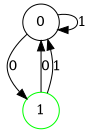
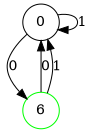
  digraph {
    node [shape=circle]
    0 [color=black]
-   1 [color=green]
+   1 [color=green label=6]
    0 -> 0 [label=1]
    0 -> 1 [label=0]
    1 -> 0 [label=0]
    1 -> 0 [label=1]
  }
